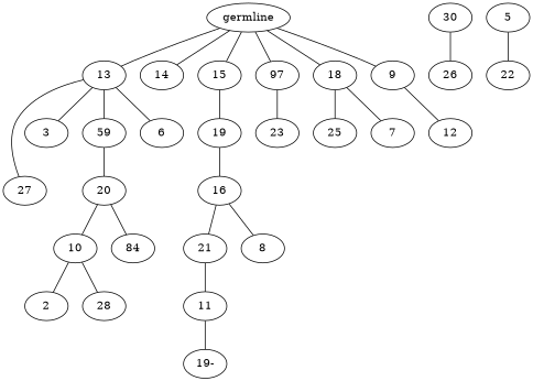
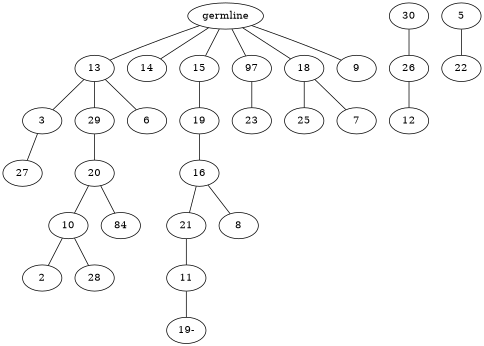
  graph {
    n1 [label=germline]
    n2 [label=13]
    n3 [label=14]
    n4 [label=15]
    n5 [label=97]
    n6 [label=18]
    n7 [label=9]
    n8 [label=27]
-   n9 [label=59]
+   n9 [label=29]
    n10 [label=3]
    n11 [label=6]
    n12 [label=19]
    n13 [label=23]
    n14 [label=25]
    n15 [label=7]
    n16 [label=12]
    n17 [label=20]
    n18 [label=30]
    n19 [label=26]
    n20 [label=5]
    n21 [label=22]
    n22 [label=10]
    n23 [label=84]
    n24 [label=2]
    n25 [label=28]
    n26 [label=16]
    n27 [label=21]
    n28 [label=8]
    n29 [label=11]
    n30 [label="19-"]
    n1 -- n2
    n1 -- n3
    n1 -- n4
    n1 -- n5
    n1 -- n6
    n1 -- n7
-   n2 -- n8
+   n10 -- n8
    n2 -- n9
    n2 -- n10
    n2 -- n11
    n4 -- n12
    n5 -- n13
    n6 -- n14
    n6 -- n15
-   n7 -- n16
+   n19 -- n16
    n9 -- n17
    n12 -- n26
    n17 -- n22
    n17 -- n23
    n18 -- n19
    n20 -- n21
    n22 -- n24
    n22 -- n25
    n26 -- n27
    n26 -- n28
    n27 -- n29
    n29 -- n30
  }
